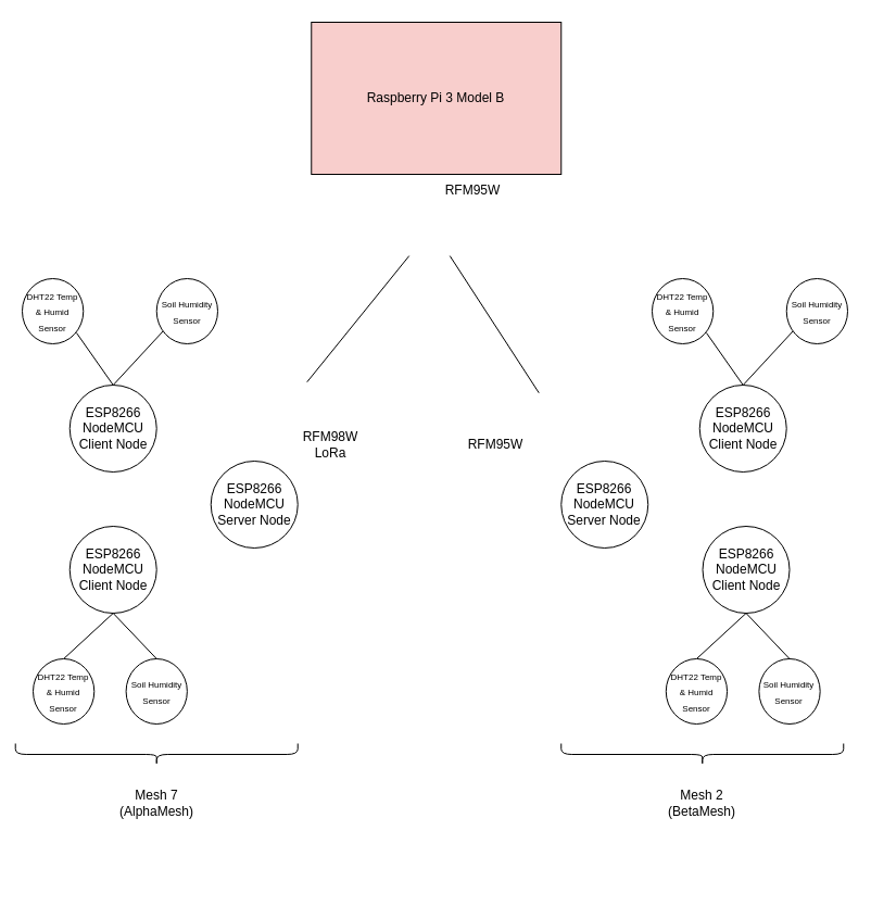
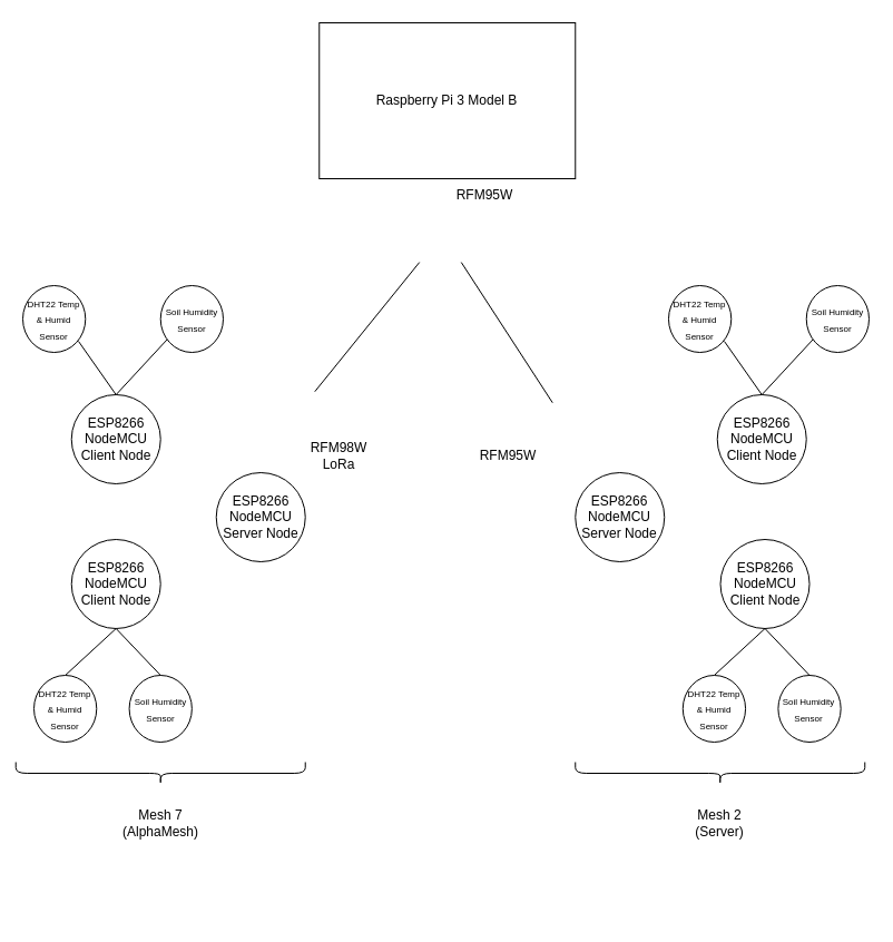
  <mxCell id="0" />
  <mxCell id="1" parent="0" />
  <mxCell id="2" value="ESP8266&lt;br&gt;NodeMCU&lt;br&gt;Client Node" style="ellipse;whiteSpace=wrap;html=1;aspect=fixed;" vertex="1" parent="1"><mxGeometry x="63.73" y="484" width="80" height="80" as="geometry" /></mxCell>
  <mxCell id="3" value="ESP8266&lt;br&gt;NodeMCU&lt;br&gt;Server Node" style="ellipse;whiteSpace=wrap;html=1;aspect=fixed;fillColor=none;" vertex="1" parent="1"><mxGeometry x="193.73" y="424" width="80" height="80" as="geometry" /></mxCell>
  <mxCell id="4" value="" style="shape=curlyBracket;whiteSpace=wrap;html=1;rounded=1;flipH=1;fillColor=none;rotation=90;" vertex="1" parent="1"><mxGeometry x="133.73" y="564" width="20" height="260" as="geometry" /></mxCell>
  <mxCell id="5" value="Mesh 7 (AlphaMesh)" style="text;html=1;strokeColor=none;fillColor=none;align=center;verticalAlign=middle;whiteSpace=wrap;rounded=0;" vertex="1" parent="1"><mxGeometry x="113.73" y="724" width="60" height="30" as="geometry" /></mxCell>
  <mxCell id="6" value="ESP8266&lt;br&gt;NodeMCU&lt;br&gt;Server Node" style="ellipse;whiteSpace=wrap;html=1;aspect=fixed;fillColor=none;" vertex="1" parent="1"><mxGeometry x="516.26" y="424" width="80" height="80" as="geometry" /></mxCell>
  <mxCell id="7" value="" style="shape=curlyBracket;whiteSpace=wrap;html=1;rounded=1;flipH=1;fillColor=none;rotation=90;" vertex="1" parent="1"><mxGeometry x="636.26" y="564" width="20" height="260" as="geometry" /></mxCell>
- <mxCell id="8" value="Mesh 2 (BetaMesh)" style="text;html=1;strokeColor=none;fillColor=none;align=center;verticalAlign=middle;whiteSpace=wrap;rounded=0;" vertex="1" parent="1"><mxGeometry x="616.26" y="724" width="60" height="30" as="geometry" /></mxCell>
+ <mxCell id="8" value="Mesh 2 (Server)" style="text;html=1;strokeColor=none;fillColor=none;align=center;verticalAlign=middle;whiteSpace=wrap;rounded=0;" vertex="1" parent="1"><mxGeometry x="616.26" y="724" width="60" height="30" as="geometry" /></mxCell>
  <mxCell id="9" value="" style="shape=image;html=1;verticalAlign=top;verticalLabelPosition=bottom;labelBackgroundColor=#ffffff;imageAspect=0;aspect=fixed;image=https://cdn1.iconfinder.com/data/icons/computer-hardware-glyphs-vol-2/52/signal__device__technology__radar__satellite__antenna__tower-128.png;fillColor=none;rotation=-30;" vertex="1" parent="1"><mxGeometry x="476.26" y="356" width="78" height="78" as="geometry" /></mxCell>
  <mxCell id="10" value="" style="shape=image;html=1;verticalAlign=top;verticalLabelPosition=bottom;labelBackgroundColor=#ffffff;imageAspect=0;aspect=fixed;image=https://cdn1.iconfinder.com/data/icons/computer-hardware-glyphs-vol-2/52/signal__device__technology__radar__satellite__antenna__tower-128.png;fillColor=none;rotation=30;" vertex="1" parent="1"><mxGeometry x="223.73" y="346" width="78" height="78" as="geometry" /></mxCell>
  <mxCell id="11" value="RFM95W&lt;br&gt;" style="text;html=1;strokeColor=none;fillColor=none;align=center;verticalAlign=middle;whiteSpace=wrap;rounded=0;" vertex="1" parent="1"><mxGeometry x="426.26" y="394" width="60" height="30" as="geometry" /></mxCell>
  <mxCell id="12" value="RFM98W&lt;br&gt;LoRa" style="text;html=1;strokeColor=none;fillColor=none;align=center;verticalAlign=middle;whiteSpace=wrap;rounded=0;" vertex="1" parent="1"><mxGeometry x="273.73" y="394" width="60" height="30" as="geometry" /></mxCell>
- <mxCell id="13" value="Raspberry Pi 3 Model B" style="rounded=0;whiteSpace=wrap;html=1;rotation=0;fillColor=#f8cecc;" vertex="1" parent="1"><mxGeometry x="286.26" y="20" width="230" height="140" as="geometry" /></mxCell>
+ <mxCell id="13" value="Raspberry Pi 3 Model B" style="rounded=0;whiteSpace=wrap;html=1;rotation=0;" vertex="1" parent="1"><mxGeometry x="286.26" y="20" width="230" height="140" as="geometry" /></mxCell>
  <mxCell id="14" value="RFM95W&lt;br&gt;" style="text;html=1;strokeColor=none;fillColor=none;align=center;verticalAlign=middle;whiteSpace=wrap;rounded=0;" vertex="1" parent="1"><mxGeometry x="405" y="160" width="60" height="30" as="geometry" /></mxCell>
  <mxCell id="15" value="" style="shape=image;html=1;verticalAlign=top;verticalLabelPosition=bottom;labelBackgroundColor=#ffffff;imageAspect=0;aspect=fixed;image=https://cdn1.iconfinder.com/data/icons/computer-hardware-glyphs-vol-2/52/signal__device__technology__radar__satellite__antenna__tower-128.png;fillColor=none;rotation=-180;" vertex="1" parent="1"><mxGeometry x="357.46" y="160" width="75.07" height="75.07" as="geometry" /></mxCell>
  <mxCell id="16" value="" style="endArrow=none;html=1;rounded=0;entryX=0.25;entryY=0;entryDx=0;entryDy=0;exitX=0.5;exitY=0;exitDx=0;exitDy=0;" edge="1" parent="1" source="9" target="15"><mxGeometry width="50" height="50" relative="1" as="geometry"><mxPoint x="490" y="356" as="sourcePoint" /><mxPoint x="420" y="256" as="targetPoint" /></mxGeometry></mxCell>
  <mxCell id="17" value="" style="endArrow=none;html=1;rounded=0;entryX=0.5;entryY=1;entryDx=0;entryDy=0;exitX=0.5;exitY=0;exitDx=0;exitDy=0;" edge="1" parent="1" source="24" target="2"><mxGeometry width="50" height="50" relative="1" as="geometry"><mxPoint x="50" y="614" as="sourcePoint" /><mxPoint x="90" y="564" as="targetPoint" /><Array as="points" /></mxGeometry></mxCell>
  <mxCell id="18" value="" style="endArrow=none;html=1;rounded=0;exitX=0.5;exitY=0;exitDx=0;exitDy=0;entryX=0.75;entryY=0;entryDx=0;entryDy=0;" edge="1" parent="1" source="10" target="15"><mxGeometry width="50" height="50" relative="1" as="geometry"><mxPoint x="300" y="336" as="sourcePoint" /><mxPoint x="390" y="246" as="targetPoint" /></mxGeometry></mxCell>
  <mxCell id="19" value="ESP8266&lt;br&gt;NodeMCU&lt;br&gt;Client Node" style="ellipse;whiteSpace=wrap;html=1;aspect=fixed;" vertex="1" parent="1"><mxGeometry x="643.73" y="354" width="80" height="80" as="geometry" /></mxCell>
  <mxCell id="20" value="" style="endArrow=none;html=1;rounded=0;entryX=0.5;entryY=0;entryDx=0;entryDy=0;" edge="1" parent="1" target="19"><mxGeometry width="50" height="50" relative="1" as="geometry"><mxPoint x="650" y="306" as="sourcePoint" /><mxPoint x="690" y="354" as="targetPoint" /></mxGeometry></mxCell>
  <mxCell id="21" value="" style="endArrow=none;html=1;rounded=0;exitX=0.5;exitY=0;exitDx=0;exitDy=0;" edge="1" parent="1" source="19"><mxGeometry width="50" height="50" relative="1" as="geometry"><mxPoint x="690" y="354" as="sourcePoint" /><mxPoint x="730" y="304" as="targetPoint" /></mxGeometry></mxCell>
  <mxCell id="22" value="&lt;font style=&quot;font-size: 8px&quot;&gt;DHT22 Temp &amp;amp; Humid Sensor&lt;/font&gt;" style="ellipse;whiteSpace=wrap;html=1;" vertex="1" parent="1"><mxGeometry x="600" y="256" width="56.27" height="60" as="geometry" /></mxCell>
  <mxCell id="23" value="&lt;font style=&quot;font-size: 8px&quot;&gt;Soil Humidity Sensor&lt;/font&gt;" style="ellipse;whiteSpace=wrap;html=1;" vertex="1" parent="1"><mxGeometry x="723.73" y="256" width="56.27" height="60" as="geometry" /></mxCell>
  <mxCell id="24" value="&lt;font style=&quot;font-size: 8px&quot;&gt;DHT22 Temp &amp;amp; Humid Sensor&lt;/font&gt;" style="ellipse;whiteSpace=wrap;html=1;" vertex="1" parent="1"><mxGeometry x="30" y="606" width="56.27" height="60" as="geometry" /></mxCell>
  <mxCell id="25" value="&lt;font style=&quot;font-size: 8px&quot;&gt;Soil Humidity Sensor&lt;/font&gt;" style="ellipse;whiteSpace=wrap;html=1;" vertex="1" parent="1"><mxGeometry x="115.6" y="606" width="56.27" height="60" as="geometry" /></mxCell>
  <mxCell id="26" value="" style="endArrow=none;html=1;rounded=0;entryX=0.5;entryY=0;entryDx=0;entryDy=0;exitX=0.5;exitY=1;exitDx=0;exitDy=0;" edge="1" parent="1" source="2" target="25"><mxGeometry width="50" height="50" relative="1" as="geometry"><mxPoint x="113.73" y="564" as="sourcePoint" /><mxPoint x="150" y="606" as="targetPoint" /></mxGeometry></mxCell>
  <mxCell id="27" value="ESP8266&lt;br&gt;NodeMCU&lt;br&gt;Client Node" style="ellipse;whiteSpace=wrap;html=1;aspect=fixed;" vertex="1" parent="1"><mxGeometry x="646.53" y="484" width="80" height="80" as="geometry" /></mxCell>
  <mxCell id="28" value="" style="endArrow=none;html=1;rounded=0;entryX=0.5;entryY=1;entryDx=0;entryDy=0;exitX=0.5;exitY=0;exitDx=0;exitDy=0;" edge="1" parent="1" source="29" target="27"><mxGeometry width="50" height="50" relative="1" as="geometry"><mxPoint x="632.8" y="614" as="sourcePoint" /><mxPoint x="672.8" y="564" as="targetPoint" /><Array as="points" /></mxGeometry></mxCell>
  <mxCell id="29" value="&lt;font style=&quot;font-size: 8px&quot;&gt;DHT22 Temp &amp;amp; Humid Sensor&lt;/font&gt;" style="ellipse;whiteSpace=wrap;html=1;" vertex="1" parent="1"><mxGeometry x="612.8" y="606" width="56.27" height="60" as="geometry" /></mxCell>
  <mxCell id="30" value="&lt;font style=&quot;font-size: 8px&quot;&gt;Soil Humidity Sensor&lt;/font&gt;" style="ellipse;whiteSpace=wrap;html=1;" vertex="1" parent="1"><mxGeometry x="698.4" y="606" width="56.27" height="60" as="geometry" /></mxCell>
  <mxCell id="31" value="" style="endArrow=none;html=1;rounded=0;entryX=0.5;entryY=0;entryDx=0;entryDy=0;exitX=0.5;exitY=1;exitDx=0;exitDy=0;" edge="1" parent="1" source="27" target="30"><mxGeometry width="50" height="50" relative="1" as="geometry"><mxPoint x="696.53" y="564" as="sourcePoint" /><mxPoint x="732.8" y="606" as="targetPoint" /></mxGeometry></mxCell>
  <mxCell id="32" value="ESP8266&lt;br&gt;NodeMCU&lt;br&gt;Client Node" style="ellipse;whiteSpace=wrap;html=1;aspect=fixed;" vertex="1" parent="1"><mxGeometry x="63.73" y="354" width="80" height="80" as="geometry" /></mxCell>
  <mxCell id="33" value="" style="endArrow=none;html=1;rounded=0;entryX=0.5;entryY=0;entryDx=0;entryDy=0;" edge="1" parent="1" target="32"><mxGeometry width="50" height="50" relative="1" as="geometry"><mxPoint x="70" y="306" as="sourcePoint" /><mxPoint x="110" y="354" as="targetPoint" /></mxGeometry></mxCell>
  <mxCell id="34" value="" style="endArrow=none;html=1;rounded=0;exitX=0.5;exitY=0;exitDx=0;exitDy=0;" edge="1" parent="1" source="32"><mxGeometry width="50" height="50" relative="1" as="geometry"><mxPoint x="110" y="354" as="sourcePoint" /><mxPoint x="150" y="304" as="targetPoint" /></mxGeometry></mxCell>
  <mxCell id="35" value="&lt;font style=&quot;font-size: 8px&quot;&gt;DHT22 Temp &amp;amp; Humid Sensor&lt;/font&gt;" style="ellipse;whiteSpace=wrap;html=1;" vertex="1" parent="1"><mxGeometry x="20" y="256" width="56.27" height="60" as="geometry" /></mxCell>
  <mxCell id="36" value="&lt;font style=&quot;font-size: 8px&quot;&gt;Soil Humidity Sensor&lt;/font&gt;" style="ellipse;whiteSpace=wrap;html=1;" vertex="1" parent="1"><mxGeometry x="143.73" y="256" width="56.27" height="60" as="geometry" /></mxCell>
